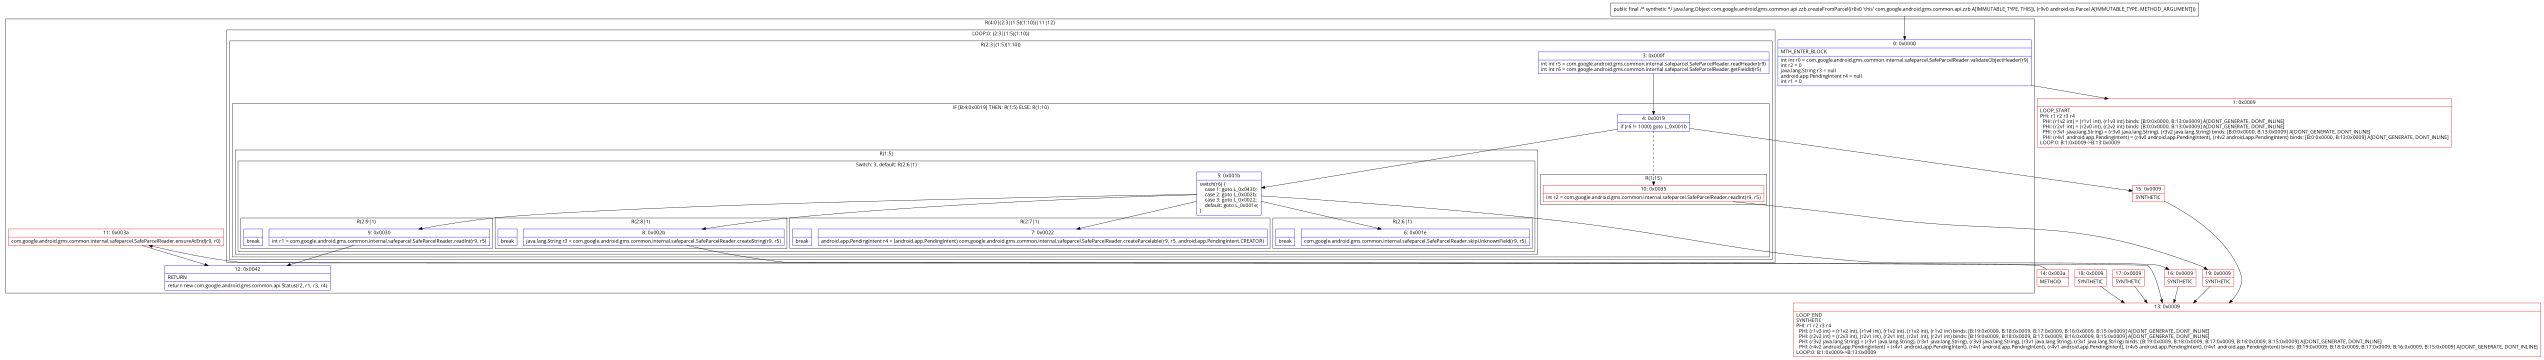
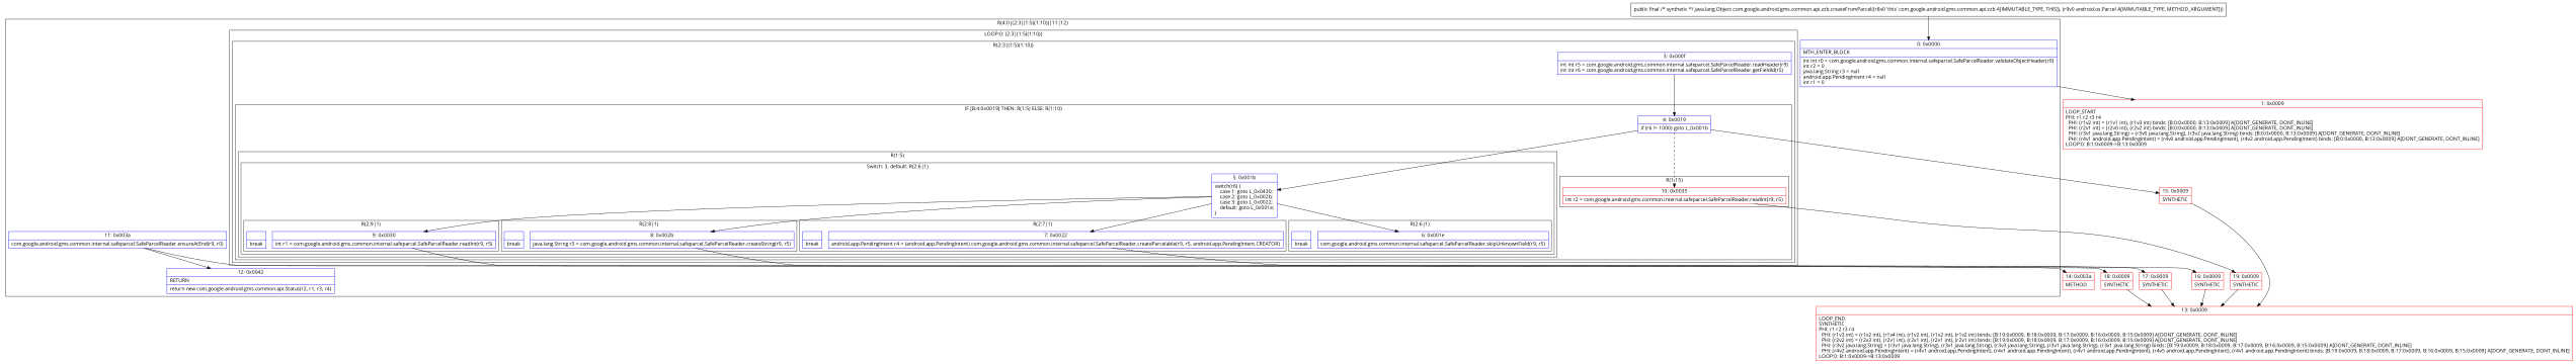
  digraph {
    fontname="Open Sans"
    node [color=blue fontname="Open Sans" shape=record]
    edge [fontname="Open Sans"]
    n1 [label="{9\:\ 0x0030|int r1 = com.google.android.gms.common.internal.safeparcel.SafeParcelReader.readInt(r9, r5)\l}"]
    n2 [label="{|break\l}"]
    n3 [label="{8\:\ 0x002b|java.lang.String r3 = com.google.android.gms.common.internal.safeparcel.SafeParcelReader.createString(r9, r5)\l}"]
    n4 [label="{|break\l}"]
    n5 [label="{7\:\ 0x0022|android.app.PendingIntent r4 = (android.app.PendingIntent) com.google.android.gms.common.internal.safeparcel.SafeParcelReader.createParcelable(r9, r5, android.app.PendingIntent.CREATOR)\l}"]
    n6 [label="{|break\l}"]
    n7 [label="{6\:\ 0x001e|com.google.android.gms.common.internal.safeparcel.SafeParcelReader.skipUnknownField(r9, r5)\l}"]
    n8 [label="{|break\l}"]
    n9 [label="{5\:\ 0x001b|switch(r6) \{\l    case 1: goto L_0x0430;\l    case 2: goto L_0x002b;\l    case 3: goto L_0x0022;\l    default: goto L_0x001e;\l\}\l}"]
    n10 [color=red label="{10\:\ 0x0035|int r2 = com.google.android.gms.common.internal.safeparcel.SafeParcelReader.readInt(r9, r5)\l}"]
    n11 [label="{4\:\ 0x0019|if (r6 != 1000) goto L_0x001b\l}"]
    n12 [label="{3\:\ 0x000f|int int r5 = com.google.android.gms.common.internal.safeparcel.SafeParcelReader.readHeader(r9)\lint int r6 = com.google.android.gms.common.internal.safeparcel.SafeParcelReader.getFieldId(r5)\l}"]
    n13 [label="{0\:\ 0x0000|MTH_ENTER_BLOCK\l|int int r0 = com.google.android.gms.common.internal.safeparcel.SafeParcelReader.validateObjectHeader(r9)\lint r2 = 0\ljava.lang.String r3 = null\landroid.app.PendingIntent r4 = null\lint r1 = 0\l}"]
-   n14 [color=red label="{11\:\ 0x003a|com.google.android.gms.common.internal.safeparcel.SafeParcelReader.ensureAtEnd(r9, r0)\l}"]
+   n14 [label="{11\:\ 0x003a|com.google.android.gms.common.internal.safeparcel.SafeParcelReader.ensureAtEnd(r9, r0)\l}"]
    n15 [label="{12\:\ 0x0042|RETURN\l|return new com.google.android.gms.common.api.Status(r2, r1, r3, r4)\l}"]
    n16 [color=red label="{18\:\ 0x0009|SYNTHETIC\l}"]
    n17 [color=red label="{17\:\ 0x0009|SYNTHETIC\l}"]
    n18 [color=red label="{16\:\ 0x0009|SYNTHETIC\l}"]
    n19 [color=red label="{19\:\ 0x0009|SYNTHETIC\l}"]
    n20 [color=red label="{15\:\ 0x0009|SYNTHETIC\l}"]
    n21 [color=red label="{1\:\ 0x0009|LOOP_START\lPHI: r1 r2 r3 r4 \l  PHI: (r1v2 int) = (r1v1 int), (r1v3 int) binds: [B:0:0x0000, B:13:0x0009] A[DONT_GENERATE, DONT_INLINE]\l  PHI: (r2v1 int) = (r2v0 int), (r2v2 int) binds: [B:0:0x0000, B:13:0x0009] A[DONT_GENERATE, DONT_INLINE]\l  PHI: (r3v1 java.lang.String) = (r3v0 java.lang.String), (r3v2 java.lang.String) binds: [B:0:0x0000, B:13:0x0009] A[DONT_GENERATE, DONT_INLINE]\l  PHI: (r4v1 android.app.PendingIntent) = (r4v0 android.app.PendingIntent), (r4v2 android.app.PendingIntent) binds: [B:0:0x0000, B:13:0x0009] A[DONT_GENERATE, DONT_INLINE]\lLOOP:0: B:1:0x0009\-\>B:13:0x0009\l}"]
    n22 [color=red label="{14\:\ 0x003a|METHOD\l}"]
    n23 [color=red label="{13\:\ 0x0009|LOOP_END\lSYNTHETIC\lPHI: r1 r2 r3 r4 \l  PHI: (r1v3 int) = (r1v2 int), (r1v4 int), (r1v2 int), (r1v2 int), (r1v2 int) binds: [B:19:0x0009, B:18:0x0009, B:17:0x0009, B:16:0x0009, B:15:0x0009] A[DONT_GENERATE, DONT_INLINE]\l  PHI: (r2v2 int) = (r2v3 int), (r2v1 int), (r2v1 int), (r2v1 int), (r2v1 int) binds: [B:19:0x0009, B:18:0x0009, B:17:0x0009, B:16:0x0009, B:15:0x0009] A[DONT_GENERATE, DONT_INLINE]\l  PHI: (r3v2 java.lang.String) = (r3v1 java.lang.String), (r3v1 java.lang.String), (r3v3 java.lang.String), (r3v1 java.lang.String), (r3v1 java.lang.String) binds: [B:19:0x0009, B:18:0x0009, B:17:0x0009, B:16:0x0009, B:15:0x0009] A[DONT_GENERATE, DONT_INLINE]\l  PHI: (r4v2 android.app.PendingIntent) = (r4v1 android.app.PendingIntent), (r4v1 android.app.PendingIntent), (r4v1 android.app.PendingIntent), (r4v5 android.app.PendingIntent), (r4v1 android.app.PendingIntent) binds: [B:19:0x0009, B:18:0x0009, B:17:0x0009, B:16:0x0009, B:15:0x0009] A[DONT_GENERATE, DONT_INLINE]\lLOOP:0: B:1:0x0009\-\>B:13:0x0009\l}"]
    n24 [label="{public final \/* synthetic *\/ java.lang.Object com.google.android.gms.common.api.zzb.createFromParcel((r8v0 'this' com.google.android.gms.common.api.zzb A[IMMUTABLE_TYPE, THIS]), (r9v0 android.os.Parcel A[IMMUTABLE_TYPE, METHOD_ARGUMENT])) }" color=""]
    subgraph cluster_1 {
      label="R(4:0|(2:3|(1:5)(1:10))|11|12)"
      n13
      n14
      n15
      subgraph cluster_2 {
        label="LOOP:0: (2:3|(1:5)(1:10))"
        subgraph cluster_3 {
          label="R(2:3|(1:5)(1:10))"
          n12
          subgraph cluster_4 {
            label="IF [B:4:0x0019] THEN: R(1:5) ELSE: R(1:10)"
            n11
            subgraph cluster_5 {
              label="R(1:5)"
              subgraph cluster_6 {
                label="Switch: 3, default: R(2:6|1)"
                n9
                subgraph cluster_7 {
                  label="R(2:9|1)"
                  n1
                  n2
                }
                subgraph cluster_8 {
                  label="R(2:8|1)"
                  n3
                  n4
                }
                subgraph cluster_9 {
                  label="R(2:7|1)"
                  n5
                  n6
                }
                subgraph cluster_10 {
                  label="R(2:6|1)"
                  n7
                  n8
                }
              }
            }
            subgraph cluster_11 {
              label="R(1:15)"
              n10
            }
          }
        }
      }
    }
-   n1 -> n15
-   n3 -> n23
-   n9 -> n18
+   n1 -> n16
+   n3 -> n17
+   n5 -> n18
    n9 -> n1
    n9 -> n3
    n9 -> n5
    n9 -> n7
    n10 -> n19
    n11 -> n9
    n11 -> n10 [style=dashed]
    n11 -> n20
    n12 -> n11
    n13 -> n21
    n14 -> n15
    n16 -> n23
    n17 -> n23
    n18 -> n23
    n19 -> n23
    n20 -> n23
-   n22 -> n14
+   n14 -> n22
    n24 -> n13
  }
